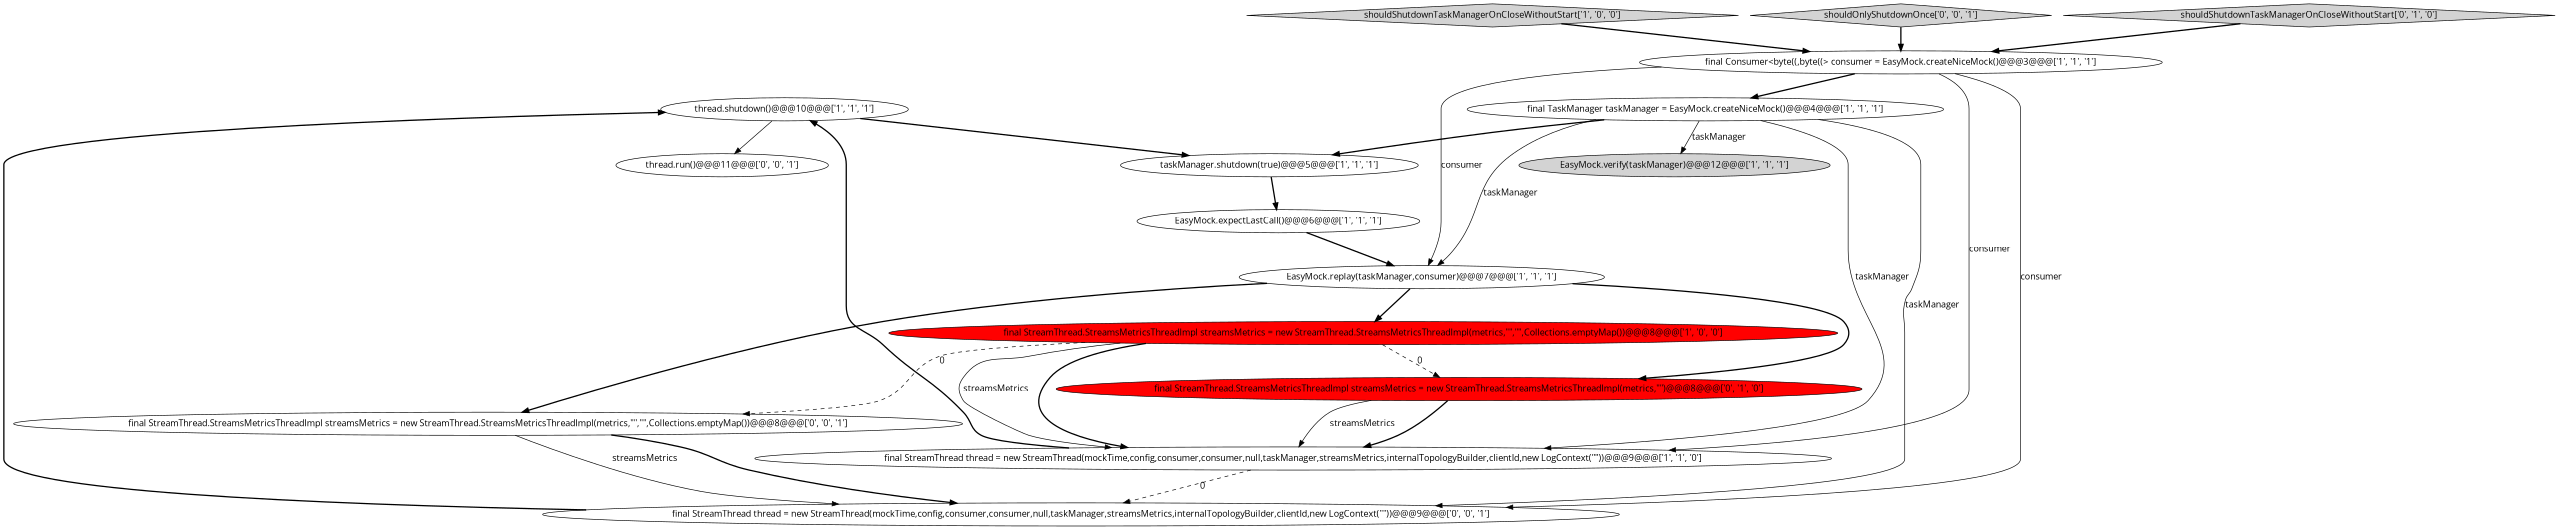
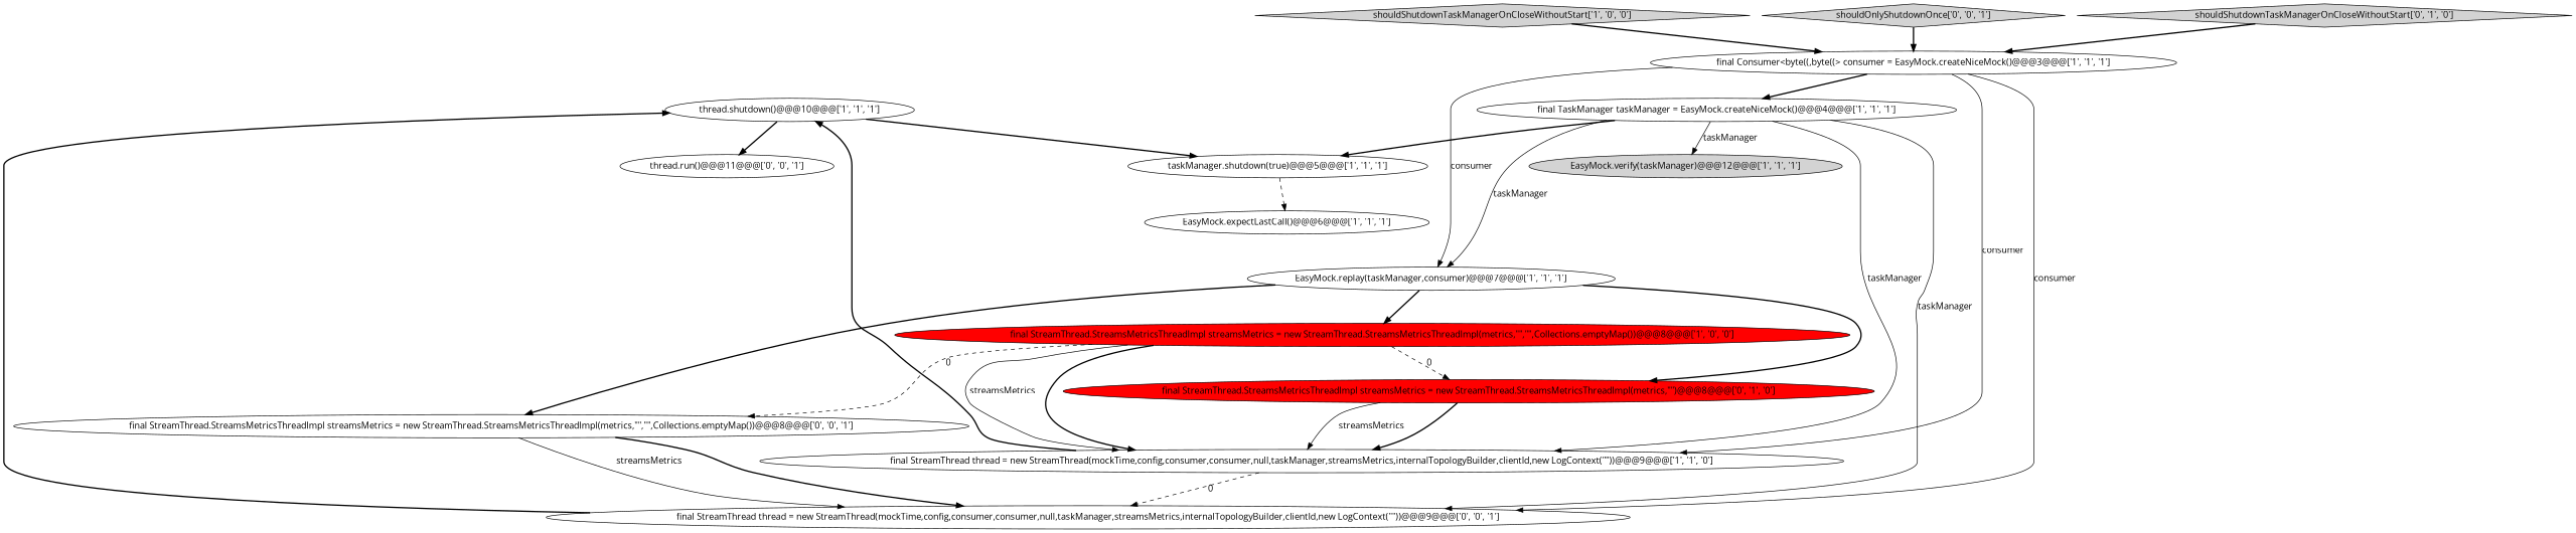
  digraph {
    fontname="Open Sans"
    node [fillcolor=white fontname="Open Sans" shape=ellipse style=filled]
    edge [fontname="Open Sans" style=bold]
    n1 [label="thread.shutdown()@@@10@@@['1', '1', '1']"]
    n2 [label="thread.run()@@@11@@@['0', '0', '1']"]
    n3 [label="taskManager.shutdown(true)@@@5@@@['1', '1', '1']"]
    n4 [fillcolor=lightgray label="EasyMock.verify(taskManager)@@@12@@@['1', '1', '1']"]
    n5 [label="EasyMock.replay(taskManager,consumer)@@@7@@@['1', '1', '1']"]
    n6 [fillcolor=red label="final StreamThread.StreamsMetricsThreadImpl streamsMetrics = new StreamThread.StreamsMetricsThreadImpl(metrics,\"\",\"\",Collections.emptyMap())@@@8@@@['1', '0', '0']"]
    n7 [fillcolor=red label="final StreamThread.StreamsMetricsThreadImpl streamsMetrics = new StreamThread.StreamsMetricsThreadImpl(metrics,\"\")@@@8@@@['0', '1', '0']"]
    n8 [label="final StreamThread.StreamsMetricsThreadImpl streamsMetrics = new StreamThread.StreamsMetricsThreadImpl(metrics,\"\",\"\",Collections.emptyMap())@@@8@@@['0', '0', '1']"]
    n9 [label="final StreamThread thread = new StreamThread(mockTime,config,consumer,consumer,null,taskManager,streamsMetrics,internalTopologyBuilder,clientId,new LogContext(\"\"))@@@9@@@['1', '1', '0']"]
    n10 [label="final StreamThread thread = new StreamThread(mockTime,config,consumer,consumer,null,taskManager,streamsMetrics,internalTopologyBuilder,clientId,new LogContext(\"\"))@@@9@@@['0', '0', '1']"]
    n11 [label="EasyMock.expectLastCall()@@@6@@@['1', '1', '1']"]
    n12 [fillcolor=lightgray label="shouldShutdownTaskManagerOnCloseWithoutStart['1', '0', '0']" shape=diamond]
    n13 [label="final Consumer<byte((,byte((> consumer = EasyMock.createNiceMock()@@@3@@@['1', '1', '1']"]
    n14 [label="final TaskManager taskManager = EasyMock.createNiceMock()@@@4@@@['1', '1', '1']"]
    n15 [fillcolor=lightgray label="shouldOnlyShutdownOnce['0', '0', '1']" shape=diamond]
    n16 [fillcolor=lightgray label="shouldShutdownTaskManagerOnCloseWithoutStart['0', '1', '0']" shape=diamond]
-   n1 -> n2 [style=solid]
+   n1 -> n2
    n1 -> n3
-   n3 -> n11
+   n3 -> n11 [style=dashed]
    n5 -> n6
    n5 -> n7
    n5 -> n8
    n6 -> n7 [label=0 style=dashed]
    n6 -> n8 [label=0 style=dashed]
    n6 -> n9 [label=streamsMetrics style=solid]
    n6 -> n9
    n7 -> n9
    n7 -> n9 [label=streamsMetrics style=solid]
    n8 -> n10 [label=streamsMetrics style=solid]
    n8 -> n10
    n9 -> n1
    n9 -> n10 [label=0 style=dashed]
    n10 -> n1
-   n11 -> n5
    n12 -> n13
    n13 -> n5 [label=consumer style=solid]
    n13 -> n9 [label=consumer style=solid]
    n13 -> n10 [label=consumer style=solid]
    n13 -> n14
    n14 -> n3
    n14 -> n4 [label=taskManager style=solid]
    n14 -> n5 [label=taskManager style=solid]
    n14 -> n9 [label=taskManager style=solid]
    n14 -> n10 [label=taskManager style=solid]
    n15 -> n13
    n16 -> n13
  }
